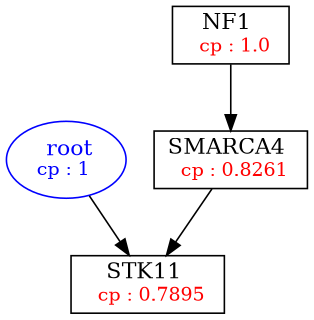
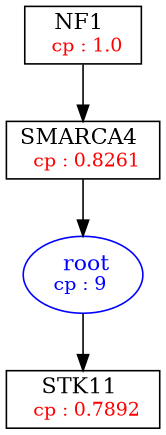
  digraph {
    fontsize=10
    node [shape=box]
-   n1 [color=Blue label=<<font color='Blue'> root</font><br/><font color='Blue' POINT-SIZE='12'>cp : 1 </font>> shape=oval]
-   n2 [label=<STK11 <br/> <font color='Red' POINT-SIZE='12'> cp : 0.7895 </font>>]
+   n1 [color=Blue label=<<font color='Blue'> root</font><br/><font color='Blue' POINT-SIZE='12'>cp : 9 </font>> shape=oval]
+   n2 [label=<STK11 <br/> <font color='Red' POINT-SIZE='12'> cp : 0.7892 </font>>]
    n3 [label=<NF1 <br/> <font color='Red' POINT-SIZE='12'> cp : 1.0 </font>>]
    n4 [label=<SMARCA4 <br/> <font color='Red' POINT-SIZE='12'> cp : 0.8261 </font>>]
    n1 -> n2
    n3 -> n4
-   n4 -> n2
+   n4 -> n1
  }
